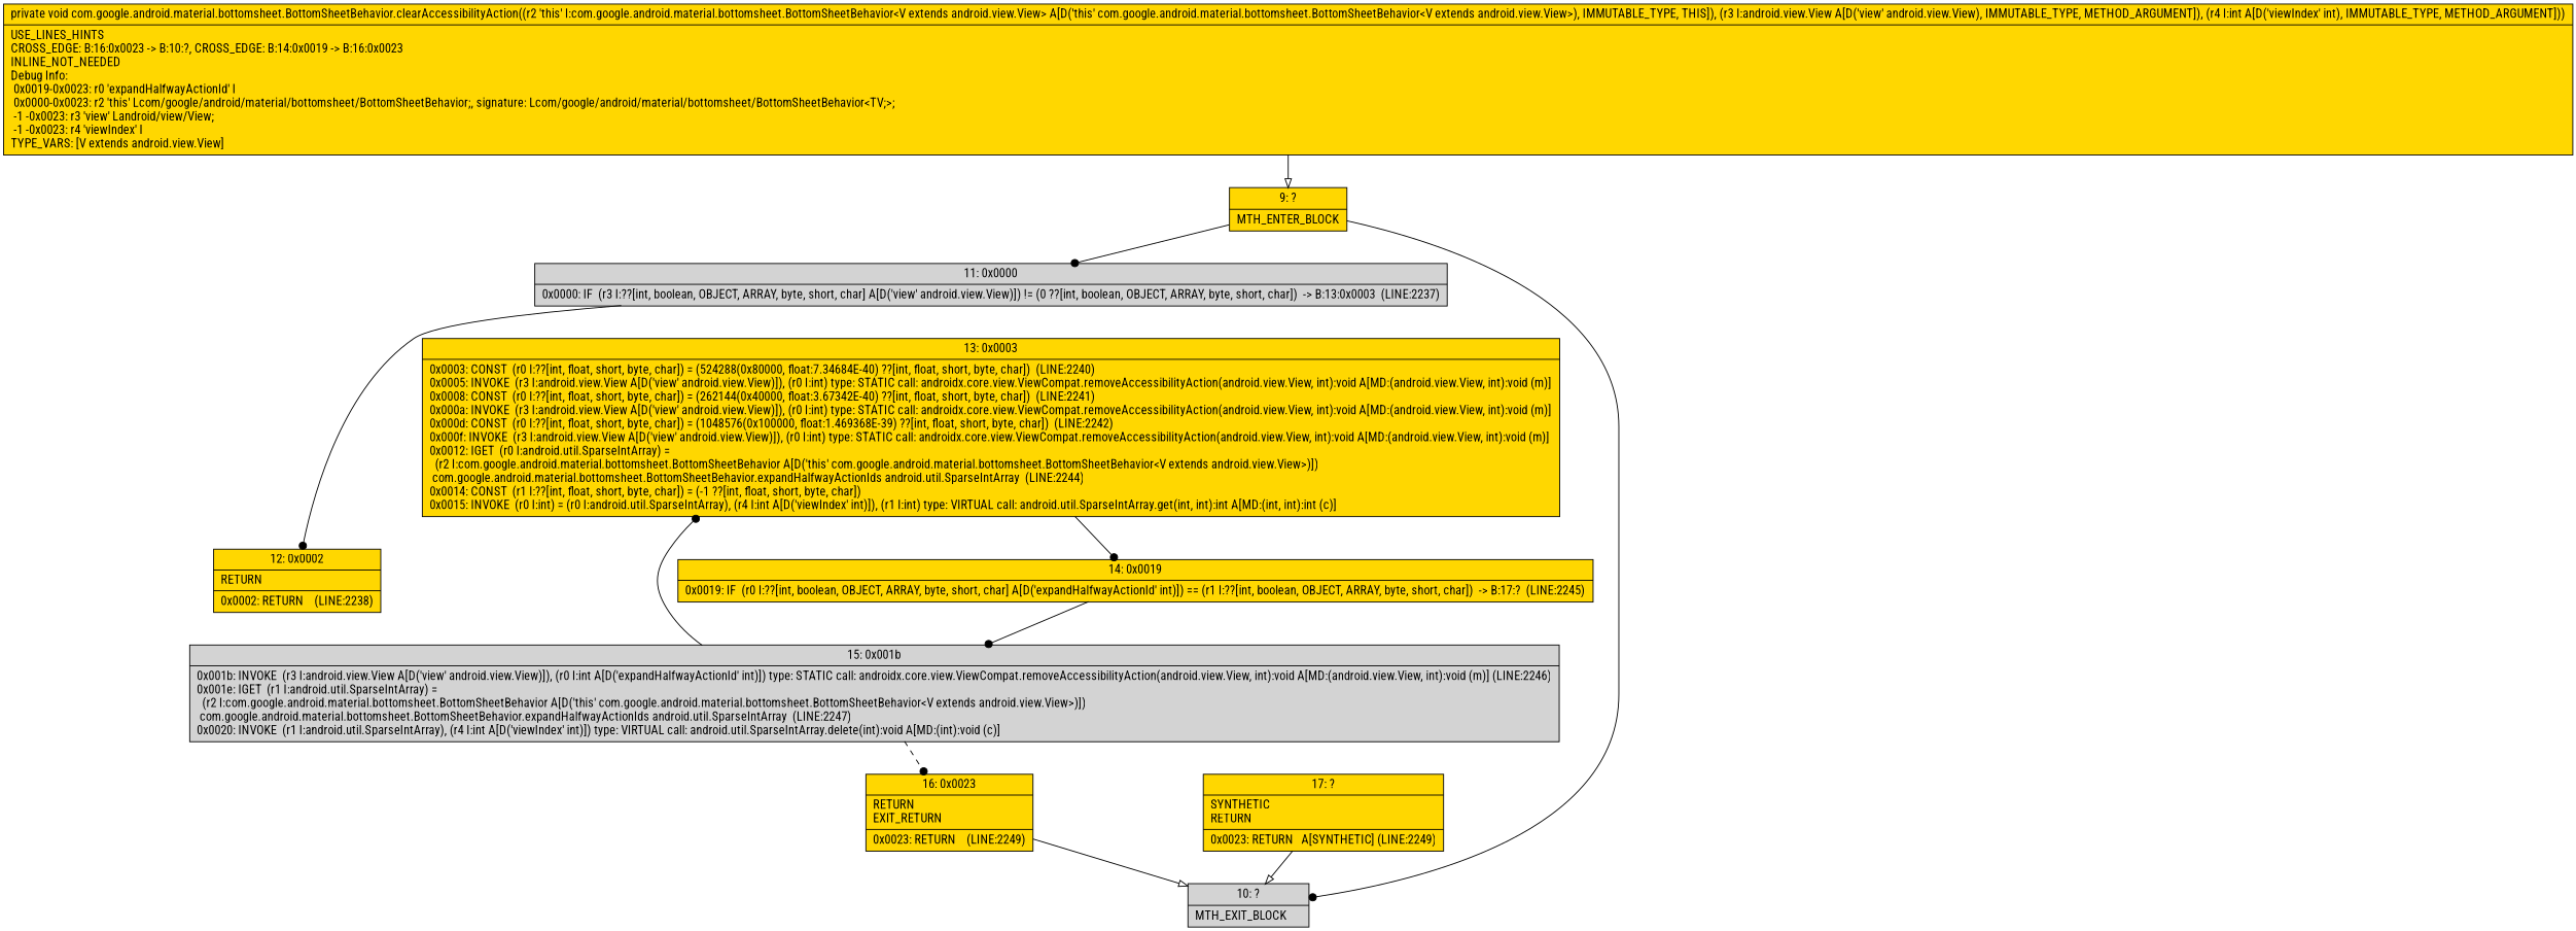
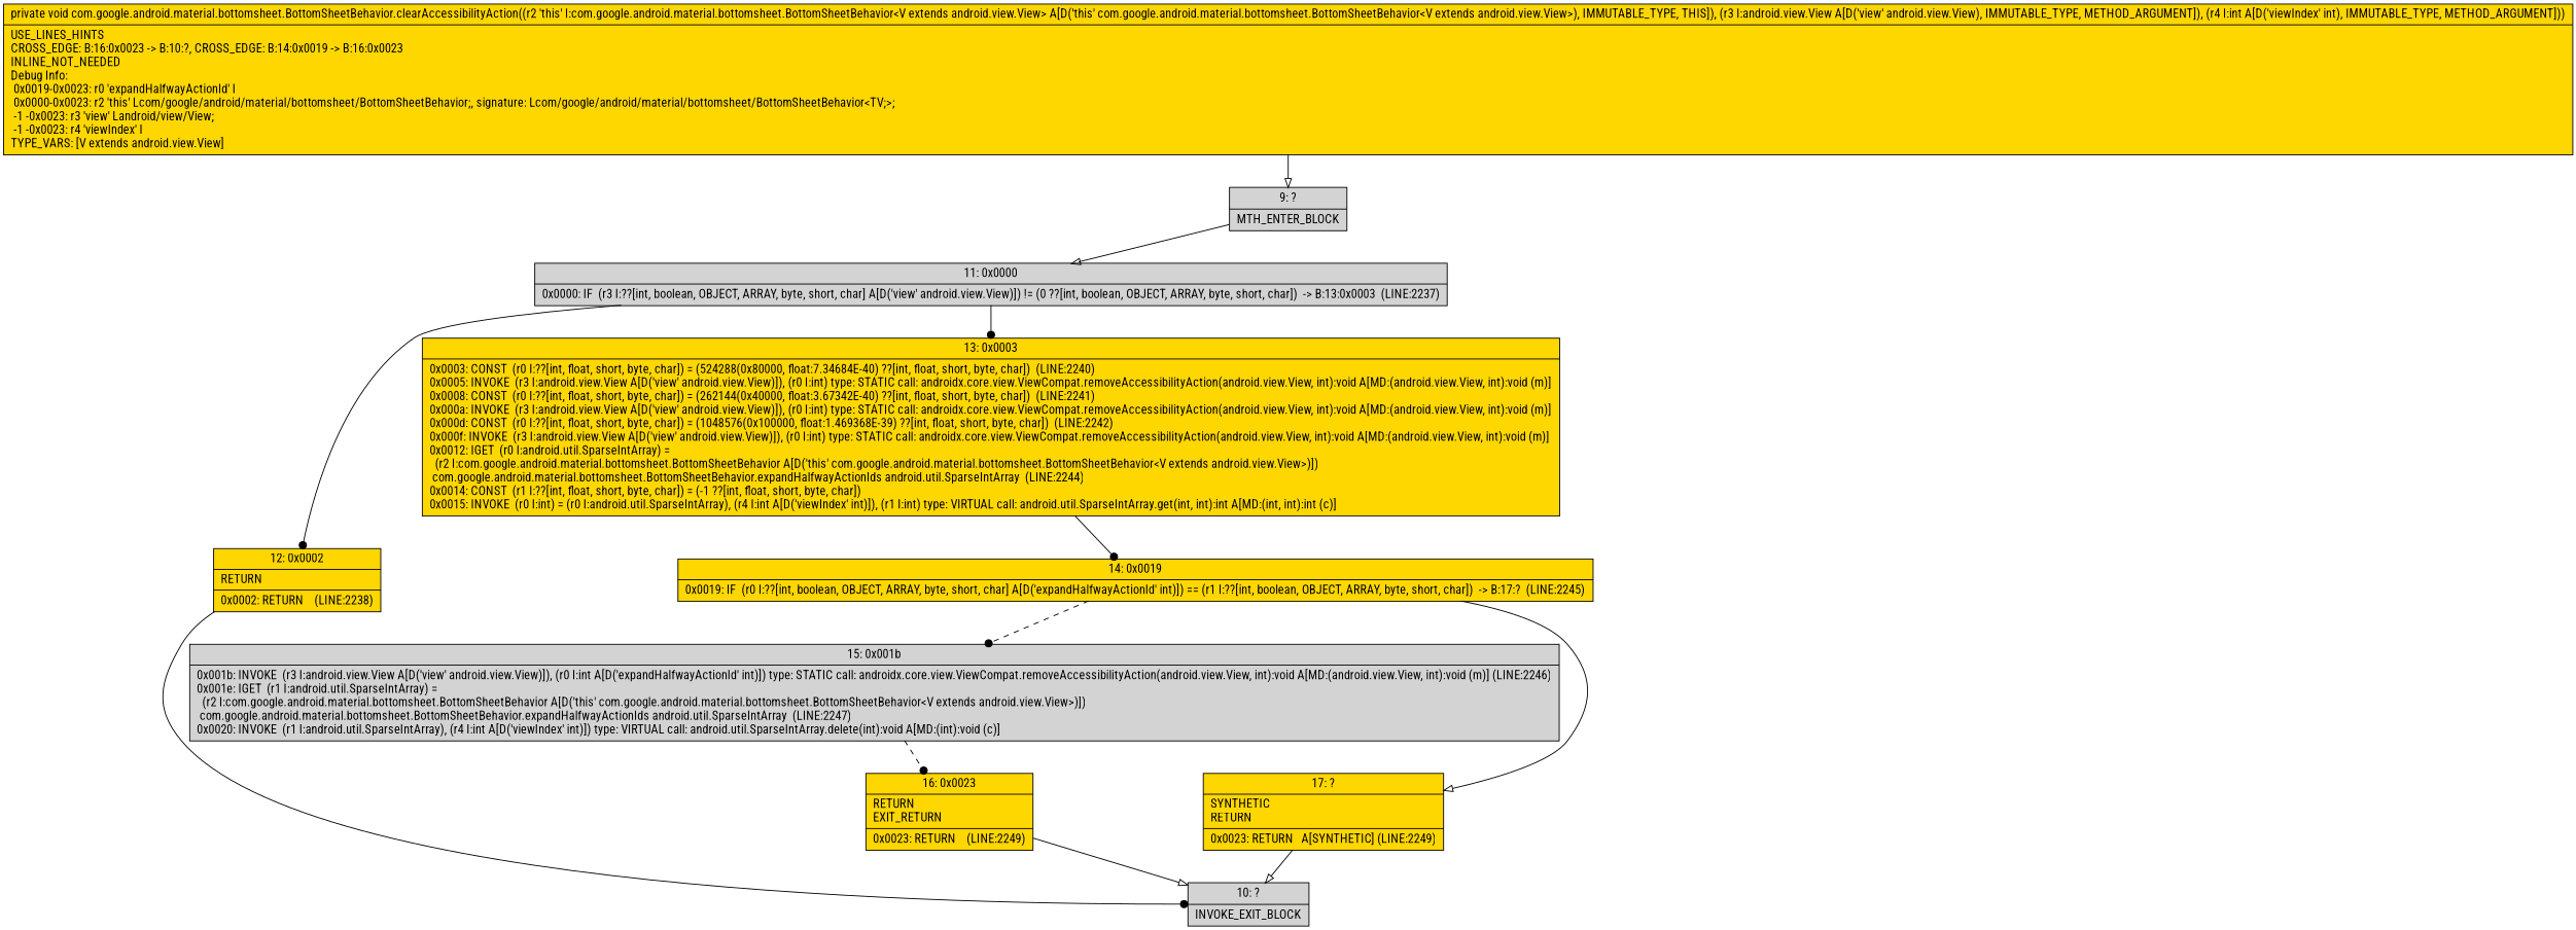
  digraph {
    fontname="Roboto Condensed"
    node [fillcolor=gold fontname="Roboto Condensed" shape=record style=filled]
    edge [arrowhead=dot fontname="Roboto Condensed"]
-   n1 [label="{9\:\ ?|MTH_ENTER_BLOCK\l}"]
+   n1 [fillcolor=lightgrey label="{9\:\ ?|MTH_ENTER_BLOCK\l}"]
    n2 [fillcolor=lightgrey label="{11\:\ 0x0000|0x0000: IF  (r3 I:??[int, boolean, OBJECT, ARRAY, byte, short, char] A[D('view' android.view.View)]) != (0 ??[int, boolean, OBJECT, ARRAY, byte, short, char])  \-\> B:13:0x0003  (LINE:2237)\l}"]
    n3 [label="{12\:\ 0x0002|RETURN\l|0x0002: RETURN    (LINE:2238)\l}"]
    n4 [label="{13\:\ 0x0003|0x0003: CONST  (r0 I:??[int, float, short, byte, char]) = (524288(0x80000, float:7.34684E\-40) ??[int, float, short, byte, char])  (LINE:2240)\l0x0005: INVOKE  (r3 I:android.view.View A[D('view' android.view.View)]), (r0 I:int) type: STATIC call: androidx.core.view.ViewCompat.removeAccessibilityAction(android.view.View, int):void A[MD:(android.view.View, int):void (m)]\l0x0008: CONST  (r0 I:??[int, float, short, byte, char]) = (262144(0x40000, float:3.67342E\-40) ??[int, float, short, byte, char])  (LINE:2241)\l0x000a: INVOKE  (r3 I:android.view.View A[D('view' android.view.View)]), (r0 I:int) type: STATIC call: androidx.core.view.ViewCompat.removeAccessibilityAction(android.view.View, int):void A[MD:(android.view.View, int):void (m)]\l0x000d: CONST  (r0 I:??[int, float, short, byte, char]) = (1048576(0x100000, float:1.469368E\-39) ??[int, float, short, byte, char])  (LINE:2242)\l0x000f: INVOKE  (r3 I:android.view.View A[D('view' android.view.View)]), (r0 I:int) type: STATIC call: androidx.core.view.ViewCompat.removeAccessibilityAction(android.view.View, int):void A[MD:(android.view.View, int):void (m)]\l0x0012: IGET  (r0 I:android.util.SparseIntArray) = \l  (r2 I:com.google.android.material.bottomsheet.BottomSheetBehavior A[D('this' com.google.android.material.bottomsheet.BottomSheetBehavior\<V extends android.view.View\>)])\l com.google.android.material.bottomsheet.BottomSheetBehavior.expandHalfwayActionIds android.util.SparseIntArray  (LINE:2244)\l0x0014: CONST  (r1 I:??[int, float, short, byte, char]) = (\-1 ??[int, float, short, byte, char]) \l0x0015: INVOKE  (r0 I:int) = (r0 I:android.util.SparseIntArray), (r4 I:int A[D('viewIndex' int)]), (r1 I:int) type: VIRTUAL call: android.util.SparseIntArray.get(int, int):int A[MD:(int, int):int (c)]\l}"]
-   n5 [fillcolor=lightgrey label="{10\:\ ?|MTH_EXIT_BLOCK\l}"]
+   n5 [fillcolor=lightgrey label="{10\:\ ?|INVOKE_EXIT_BLOCK\l}"]
    n6 [label="{14\:\ 0x0019|0x0019: IF  (r0 I:??[int, boolean, OBJECT, ARRAY, byte, short, char] A[D('expandHalfwayActionId' int)]) == (r1 I:??[int, boolean, OBJECT, ARRAY, byte, short, char])  \-\> B:17:?  (LINE:2245)\l}"]
    n7 [fillcolor=lightgrey label="{15\:\ 0x001b|0x001b: INVOKE  (r3 I:android.view.View A[D('view' android.view.View)]), (r0 I:int A[D('expandHalfwayActionId' int)]) type: STATIC call: androidx.core.view.ViewCompat.removeAccessibilityAction(android.view.View, int):void A[MD:(android.view.View, int):void (m)] (LINE:2246)\l0x001e: IGET  (r1 I:android.util.SparseIntArray) = \l  (r2 I:com.google.android.material.bottomsheet.BottomSheetBehavior A[D('this' com.google.android.material.bottomsheet.BottomSheetBehavior\<V extends android.view.View\>)])\l com.google.android.material.bottomsheet.BottomSheetBehavior.expandHalfwayActionIds android.util.SparseIntArray  (LINE:2247)\l0x0020: INVOKE  (r1 I:android.util.SparseIntArray), (r4 I:int A[D('viewIndex' int)]) type: VIRTUAL call: android.util.SparseIntArray.delete(int):void A[MD:(int):void (c)]\l}"]
    n8 [label="{17\:\ ?|SYNTHETIC\lRETURN\l|0x0023: RETURN   A[SYNTHETIC] (LINE:2249)\l}"]
    n9 [label="{16\:\ 0x0023|RETURN\lEXIT_RETURN\l|0x0023: RETURN    (LINE:2249)\l}"]
    n10 [label="{private void com.google.android.material.bottomsheet.BottomSheetBehavior.clearAccessibilityAction((r2 'this' I:com.google.android.material.bottomsheet.BottomSheetBehavior\<V extends android.view.View\> A[D('this' com.google.android.material.bottomsheet.BottomSheetBehavior\<V extends android.view.View\>), IMMUTABLE_TYPE, THIS]), (r3 I:android.view.View A[D('view' android.view.View), IMMUTABLE_TYPE, METHOD_ARGUMENT]), (r4 I:int A[D('viewIndex' int), IMMUTABLE_TYPE, METHOD_ARGUMENT]))  | USE_LINES_HINTS\lCROSS_EDGE: B:16:0x0023 \-\> B:10:?, CROSS_EDGE: B:14:0x0019 \-\> B:16:0x0023\lINLINE_NOT_NEEDED\lDebug Info:\l  0x0019\-0x0023: r0 'expandHalfwayActionId' I\l  0x0000\-0x0023: r2 'this' Lcom\/google\/android\/material\/bottomsheet\/BottomSheetBehavior;, signature: Lcom\/google\/android\/material\/bottomsheet\/BottomSheetBehavior\<TV;\>;\l  \-1 \-0x0023: r3 'view' Landroid\/view\/View;\l  \-1 \-0x0023: r4 'viewIndex' I\lTYPE_VARS: [V extends android.view.View]\l}"]
-   n1 -> n2
+   n1 -> n2 [arrowhead=onormal]
    n2 -> n3 [style=solid]
-   n7 -> n4
-   n1 -> n5
+   n2 -> n4
+   n3 -> n5
    n4 -> n6
-   n6 -> n7 [style=solid]
+   n6 -> n7 [style=dashed]
+   n6 -> n8 [arrowhead=onormal]
    n7 -> n9 [style=dashed]
    n8 -> n5 [arrowhead=onormal]
    n9 -> n5 [arrowhead=onormal]
    n10 -> n1 [arrowhead=onormal]
  }
